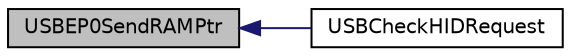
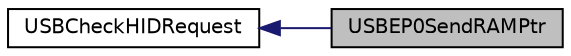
  digraph {
    rankdir=LR
    node [color=black fontname=Helvetica fontsize=10 shape=record style=filled]
    n1 [fillcolor=grey75 fontcolor=black height=0.2 label=USBEP0SendRAMPtr width=0.4]
    n2 [fillcolor=white height=0.2 label=USBCheckHIDRequest width=0.4]
-   n1 -> n2 [color=midnightblue dir=back fontname=Helvetica fontsize=10 labelfontname=Helvetica labelfontsize=10 style=solid]
+   n2 -> n1 [color=midnightblue dir=back fontname=Helvetica fontsize=10 labelfontname=Helvetica labelfontsize=10 style=solid]
  }
